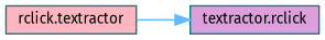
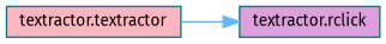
  digraph {
    rankdir=RL
    fontname="Fira Sans"
    node [color=teal fontname="Fira Sans" fontsize=10 shape=box style=filled]
    n1 [fillcolor=plum fontcolor=black height=0.2 label="textractor.rclick" width=0.4]
-   n2 [fillcolor=lightpink height=0.2 label="rclick.textractor" width=0.4]
+   n2 [fillcolor=lightpink height=0.2 label="textractor.textractor" width=0.4]
    n1 -> n2 [color=steelblue1 dir=back fontname="Fira Sans" fontsize=10 labelfontname=Helvetica labelfontsize=10 style=solid]
  }
